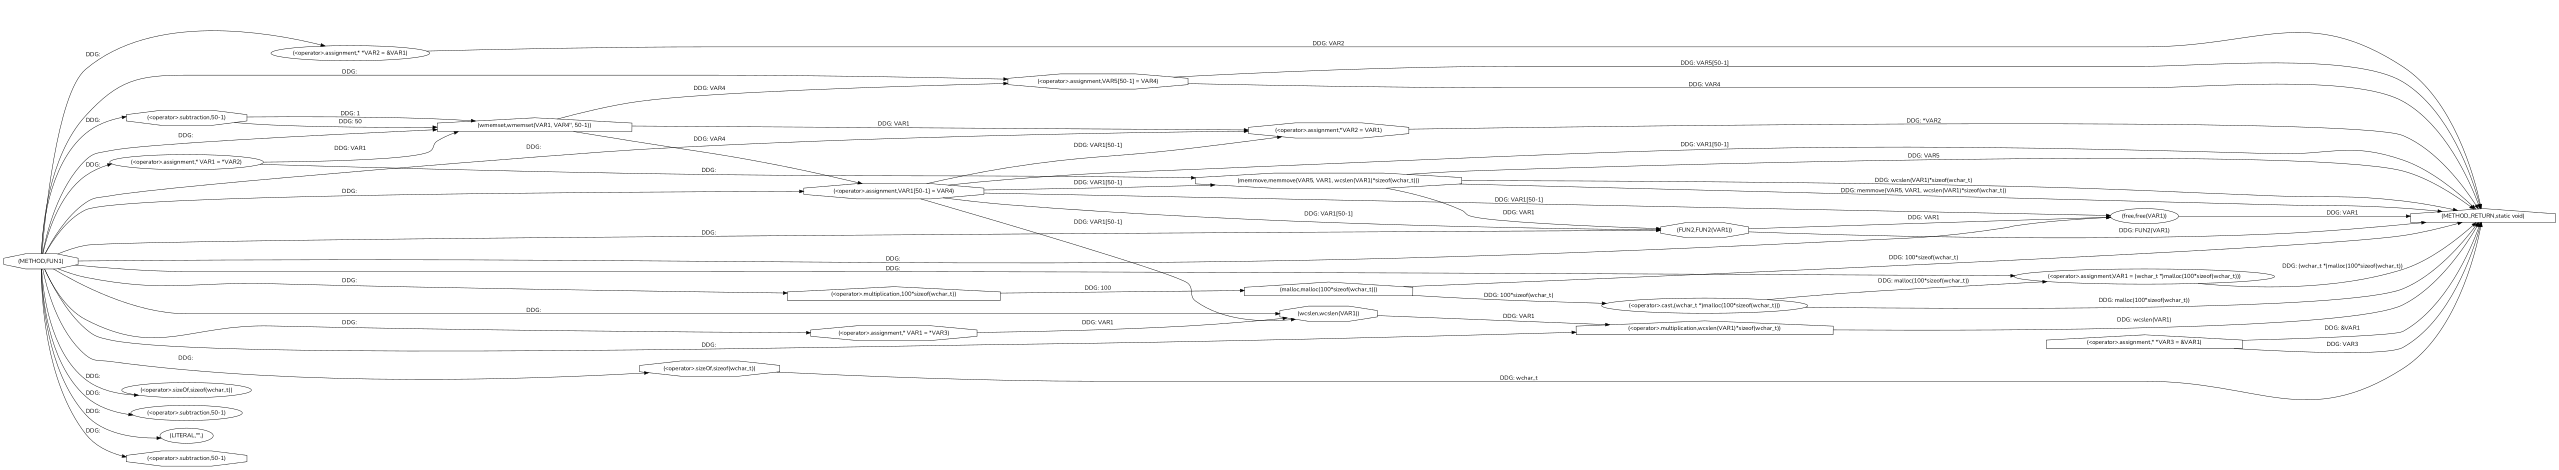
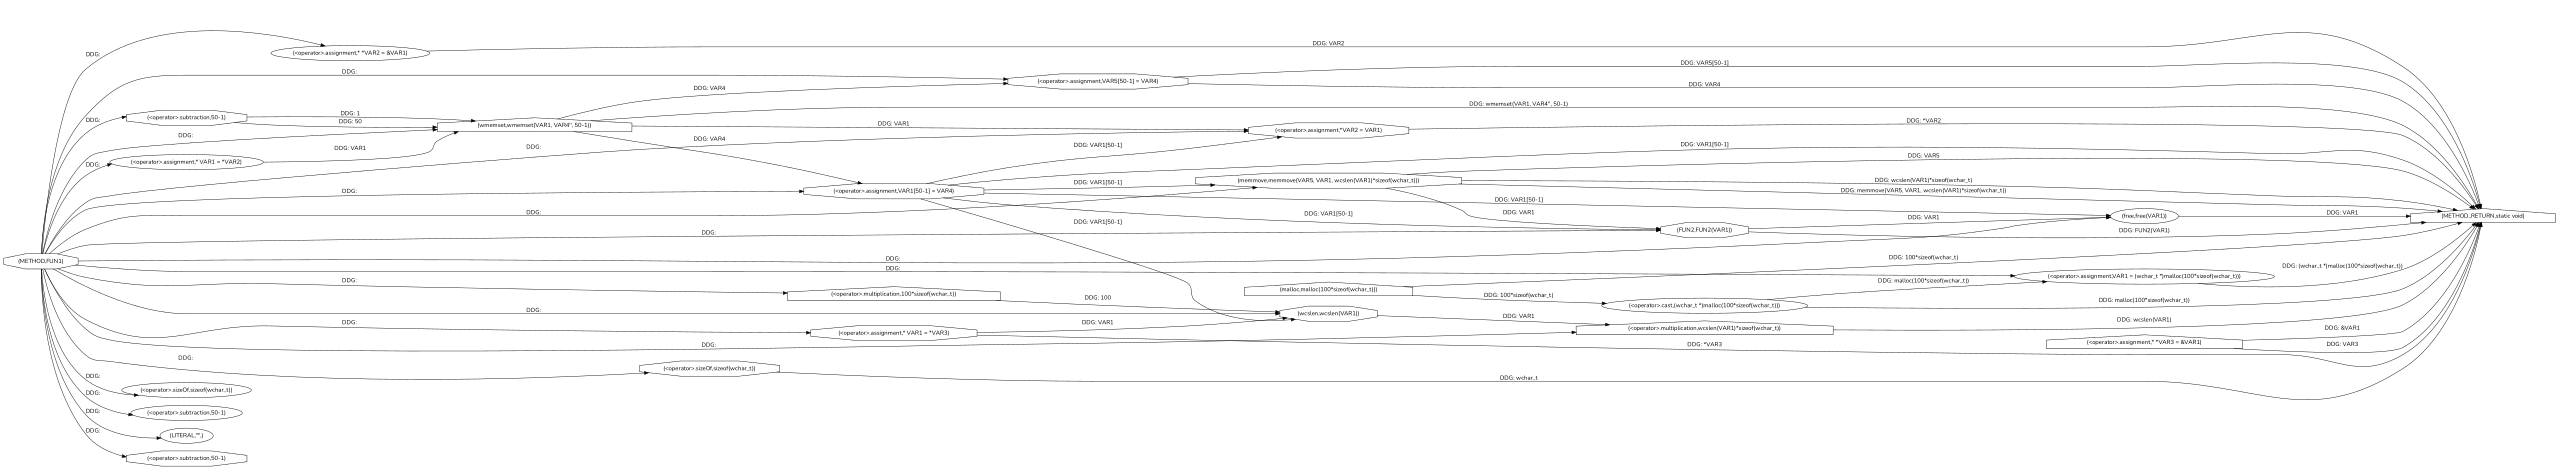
  digraph {
    fontname=Nunito
    rankdir=LR
    node [fontname=Nunito shape=octagon]
    edge [fontname=Nunito]
    n1 [label="(METHOD,FUN1)"]
    n2 [label="(<operator>.assignment,* *VAR2 = &VAR1)" shape=ellipse]
    n3 [label="(<operator>.assignment,VAR1 = (wchar_t *)malloc(100*sizeof(wchar_t)))" shape=ellipse]
    n4 [label="(<operator>.multiplication,100*sizeof(wchar_t))" shape=house]
    n5 [label="(<operator>.sizeOf,sizeof(wchar_t))" shape=ellipse]
    n6 [label="(<operator>.assignment,* VAR1 = *VAR2)" shape=ellipse]
    n7 [label="(wmemset,wmemset(VAR1, VAR4'', 50-1))" shape=house]
    n8 [label="(<operator>.subtraction,50-1)"]
    n9 [label="(<operator>.assignment,VAR1[50-1] = VAR4)"]
    n10 [label="(<operator>.subtraction,50-1)" shape=ellipse]
    n11 [label="(<operator>.assignment,*VAR2 = VAR1)"]
    n12 [label="(<operator>.assignment,* VAR1 = *VAR3)"]
    n13 [label="(LITERAL,\"\",)" shape=ellipse]
    n14 [label="(memmove,memmove(VAR5, VAR1, wcslen(VAR1)*sizeof(wchar_t)))"]
    n15 [label="(<operator>.multiplication,wcslen(VAR1)*sizeof(wchar_t))" shape=house]
    n16 [label="(wcslen,wcslen(VAR1))"]
    n17 [label="(<operator>.sizeOf,sizeof(wchar_t))"]
    n18 [label="(<operator>.assignment,VAR5[50-1] = VAR4)"]
    n19 [label="(<operator>.subtraction,50-1)"]
    n20 [label="(FUN2,FUN2(VAR1))"]
    n21 [label="(free,free(VAR1))" shape=ellipse]
    n22 [label="(METHOD_RETURN,static void)" shape=house]
    n23 [label="(<operator>.assignment,* *VAR3 = &VAR1)" shape=house]
    n24 [label="(malloc,malloc(100*sizeof(wchar_t)))" shape=house]
    n25 [label="(<operator>.cast,(wchar_t *)malloc(100*sizeof(wchar_t)))" shape=ellipse]
    n1 -> n2 [label="DDG: "]
    n1 -> n3 [label="DDG: "]
    n1 -> n4 [label="DDG: "]
    n1 -> n5 [label="DDG: "]
    n1 -> n6 [label="DDG: "]
    n1 -> n7 [label="DDG: "]
    n1 -> n8 [label="DDG: "]
    n1 -> n9 [label="DDG: "]
    n1 -> n10 [label="DDG: "]
    n1 -> n11 [label="DDG: "]
    n1 -> n12 [label="DDG: "]
    n1 -> n13 [label="DDG: "]
-   n6 -> n14 [label="DDG: "]
+   n1 -> n14 [label="DDG: "]
    n1 -> n15 [label="DDG: "]
    n1 -> n16 [label="DDG: "]
    n1 -> n17 [label="DDG: "]
    n1 -> n18 [label="DDG: "]
    n1 -> n19 [label="DDG: "]
    n1 -> n20 [label="DDG: "]
    n1 -> n21 [label="DDG: "]
    n2 -> n22 [label="DDG: VAR2"]
    n3 -> n22 [label="DDG: (wchar_t *)malloc(100*sizeof(wchar_t))"]
-   n4 -> n24 [label="DDG: 100"]
+   n4 -> n16 [label="DDG: 100"]
    n6 -> n7 [label="DDG: VAR1"]
    n7 -> n9 [label="DDG: VAR4"]
    n7 -> n11 [label="DDG: VAR1"]
    n7 -> n18 [label="DDG: VAR4"]
+   n7 -> n22 [label="DDG: wmemset(VAR1, VAR4'', 50-1)"]
    n8 -> n7 [label="DDG: 50"]
    n8 -> n7 [label="DDG: 1"]
    n9 -> n11 [label="DDG: VAR1[50-1]"]
    n9 -> n14 [label="DDG: VAR1[50-1]"]
    n9 -> n16 [label="DDG: VAR1[50-1]"]
    n9 -> n20 [label="DDG: VAR1[50-1]"]
    n9 -> n21 [label="DDG: VAR1[50-1]"]
    n9 -> n22 [label="DDG: VAR1[50-1]"]
    n11 -> n22 [label="DDG: *VAR2"]
    n12 -> n16 [label="DDG: VAR1"]
+   n12 -> n22 [label="DDG: *VAR3"]
    n14 -> n20 [label="DDG: VAR1"]
    n14 -> n22 [label="DDG: memmove(VAR5, VAR1, wcslen(VAR1)*sizeof(wchar_t))"]
    n14 -> n22 [label="DDG: VAR5"]
    n14 -> n22 [label="DDG: wcslen(VAR1)*sizeof(wchar_t)"]
    n15 -> n22 [label="DDG: wcslen(VAR1)"]
    n16 -> n15 [label="DDG: VAR1"]
    n17 -> n22 [label="DDG: wchar_t"]
    n18 -> n22 [label="DDG: VAR5[50-1]"]
    n18 -> n22 [label="DDG: VAR4"]
    n20 -> n21 [label="DDG: VAR1"]
    n20 -> n22 [label="DDG: FUN2(VAR1)"]
    n21 -> n22 [label="DDG: VAR1"]
    n23 -> n22 [label="DDG: VAR3"]
    n23 -> n22 [label="DDG: &VAR1"]
    n24 -> n22 [label="DDG: 100*sizeof(wchar_t)"]
    n24 -> n25 [label="DDG: 100*sizeof(wchar_t)"]
    n25 -> n3 [label="DDG: malloc(100*sizeof(wchar_t))"]
    n25 -> n22 [label="DDG: malloc(100*sizeof(wchar_t))"]
  }
